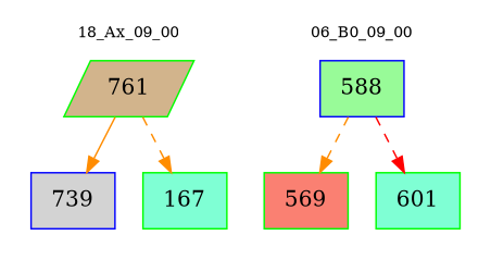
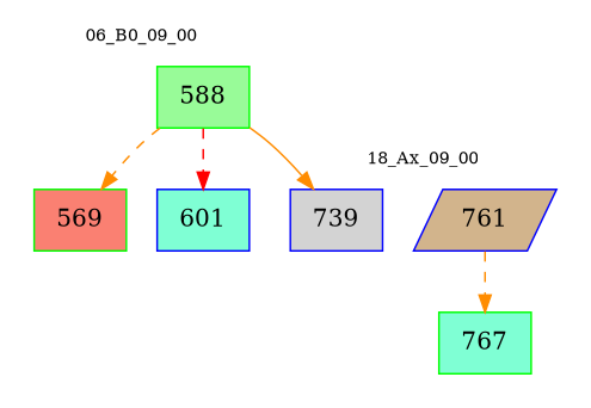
  digraph {
    node [color=blue fillcolor=aquamarine shape=box style=filled]
    edge [color=darkorange style=dashed]
-   n1 [color=green fillcolor=tan label=761 shape=parallelogram]
+   n1 [fillcolor=tan label=761 shape=parallelogram]
    n2 [fillcolor=lightgrey label=739]
-   n3 [color=green label=167]
-   n4 [fillcolor=palegreen label=588]
+   n3 [color=green label=767]
+   n4 [color=green fillcolor=palegreen label=588]
    n5 [color=green fillcolor=salmon label=569]
-   n6 [color=green label=601]
+   n6 [label=601]
    subgraph cluster_1 {
      color=white
      fontsize=10
      label="18_Ax_09_00"
      n1
      n2
      n3
    }
    subgraph cluster_2 {
      color=white
      fontsize=10
      label="06_B0_09_00"
      n4
      n5
      n6
    }
-   n1 -> n2 [style=solid]
+   n4 -> n2 [style=solid]
    n1 -> n3
    n4 -> n5
    n4 -> n6 [color=red]
  }
